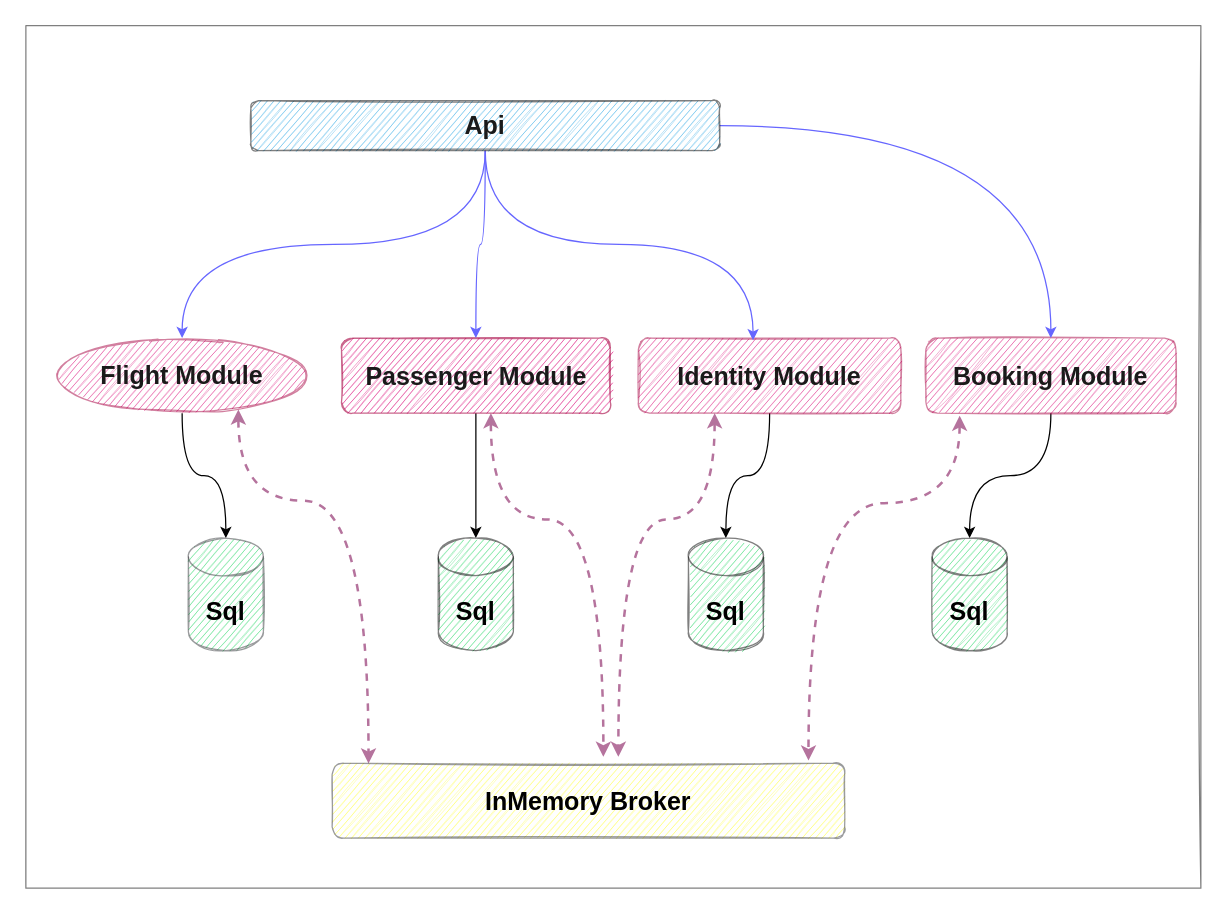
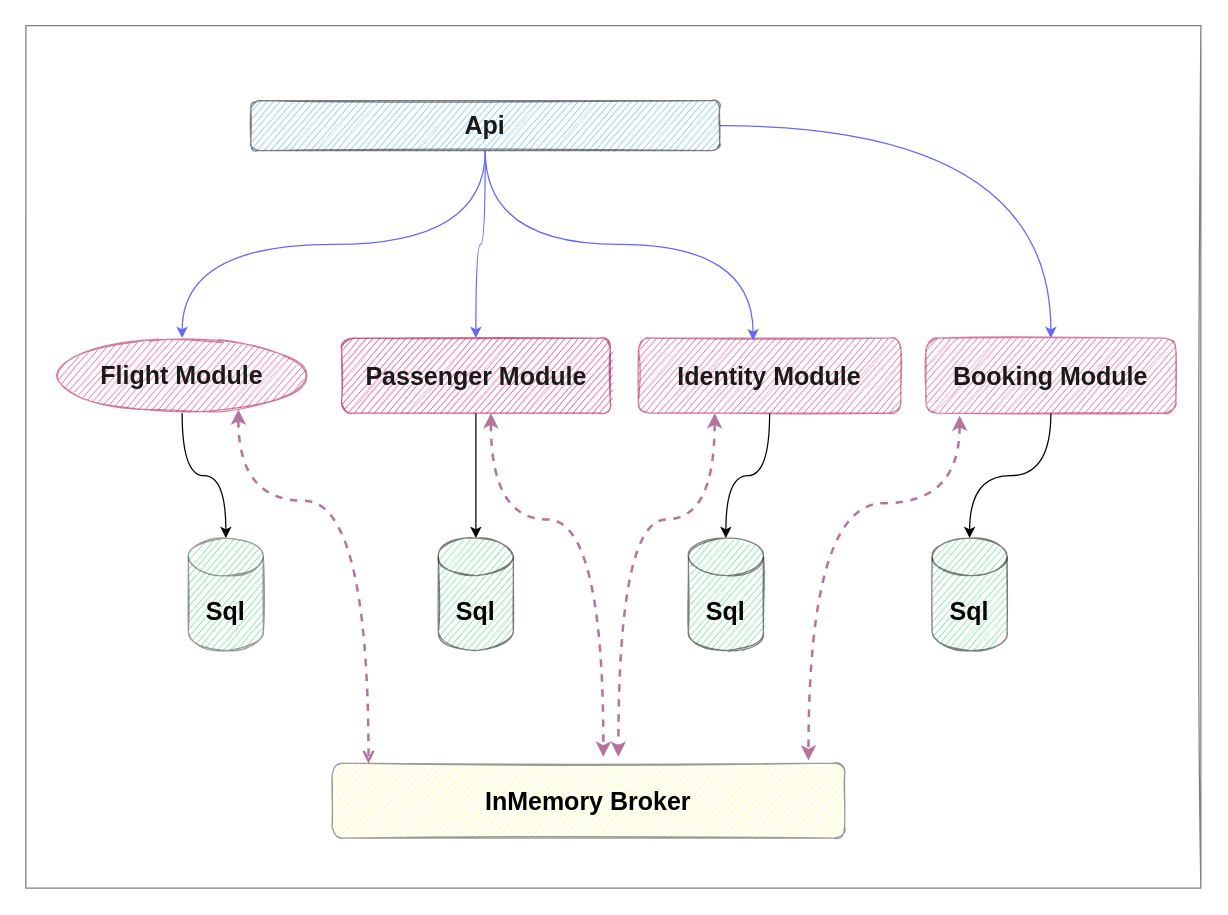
  <mxCell id="0" />
  <mxCell id="1" parent="0" />
  <mxCell id="2" value="" style="rounded=0;whiteSpace=wrap;html=1;shadow=0;glass=0;labelBackgroundColor=none;sketch=1;fillStyle=auto;fontSize=20;opacity=50;" vertex="1" parent="1"><mxGeometry x="20" y="20" width="940" height="690" as="geometry" /></mxCell>
  <mxCell id="3" style="edgeStyle=orthogonalEdgeStyle;curved=1;rounded=0;orthogonalLoop=1;jettySize=auto;html=1;entryX=0.5;entryY=0;entryDx=0;entryDy=0;entryPerimeter=0;fontSize=20;fontColor=#1A1A1A;" edge="1" parent="1" source="5" target="20"><mxGeometry relative="1" as="geometry" /></mxCell>
- <mxCell id="4" style="edgeStyle=orthogonalEdgeStyle;orthogonalLoop=1;jettySize=auto;html=1;entryX=0.071;entryY=0.005;entryDx=0;entryDy=0;entryPerimeter=0;fontSize=20;fontColor=#1A1A1A;startArrow=classic;startFill=1;dashed=1;curved=1;strokeColor=#B5739D;strokeWidth=2;" edge="1" parent="1" source="5" target="24"><mxGeometry relative="1" as="geometry"><Array as="points"><mxPoint x="190" y="400" /><mxPoint x="294" y="400" /></Array></mxGeometry></mxCell>
+ <mxCell id="4" style="edgeStyle=orthogonalEdgeStyle;orthogonalLoop=1;jettySize=auto;html=1;entryX=0.071;entryY=0.005;entryDx=0;entryDy=0;entryPerimeter=0;fontSize=20;fontColor=#1A1A1A;startArrow=classic;startFill=1;dashed=1;curved=1;strokeColor=#B5739D;strokeWidth=2;endArrow=open;" edge="1" parent="1" source="5" target="24"><mxGeometry relative="1" as="geometry"><Array as="points"><mxPoint x="190" y="400" /><mxPoint x="294" y="400" /></Array></mxGeometry></mxCell>
  <mxCell id="5" value="&lt;font color=&quot;#1a1a1a&quot; style=&quot;font-size: 20px;&quot;&gt;&lt;b style=&quot;&quot;&gt;Flight Module&lt;/b&gt;&lt;/font&gt;" style="ellipse;whiteSpace=wrap;html=1;fontSize=17;fillColor=#d80073;fontColor=#ffffff;strokeColor=#A50040;sketch=1;opacity=50;" vertex="1" parent="1"><mxGeometry x="40" y="270" width="210" height="60" as="geometry" /></mxCell>
  <mxCell id="6" style="edgeStyle=orthogonalEdgeStyle;curved=1;rounded=0;orthogonalLoop=1;jettySize=auto;html=1;entryX=0.5;entryY=0;entryDx=0;entryDy=0;entryPerimeter=0;fontSize=20;fontColor=#1A1A1A;" edge="1" parent="1" source="8" target="22"><mxGeometry relative="1" as="geometry" /></mxCell>
  <mxCell id="7" style="edgeStyle=orthogonalEdgeStyle;curved=1;rounded=0;orthogonalLoop=1;jettySize=auto;html=1;fontSize=20;fontColor=#1A1A1A;startArrow=classic;startFill=1;dashed=1;strokeWidth=2;strokeColor=#B5739D;" edge="1" parent="1"><mxGeometry relative="1" as="geometry"><mxPoint x="494" y="605" as="targetPoint" /><mxPoint x="571" y="330" as="sourcePoint" /><Array as="points"><mxPoint x="571" y="415" /><mxPoint x="494" y="415" /></Array></mxGeometry></mxCell>
  <mxCell id="8" value="Identity Module" style="rounded=1;whiteSpace=wrap;html=1;fontSize=20;fillColor=#d80073;fontColor=#1A1A1A;strokeColor=#A50040;sketch=1;opacity=50;fontStyle=1" vertex="1" parent="1"><mxGeometry x="510" y="270" width="210" height="60" as="geometry" /></mxCell>
  <mxCell id="9" style="edgeStyle=orthogonalEdgeStyle;curved=1;rounded=0;orthogonalLoop=1;jettySize=auto;html=1;entryX=0.5;entryY=0;entryDx=0;entryDy=0;entryPerimeter=0;fontSize=20;fontColor=#1A1A1A;" edge="1" parent="1" source="11" target="23"><mxGeometry relative="1" as="geometry" /></mxCell>
  <mxCell id="10" style="edgeStyle=orthogonalEdgeStyle;curved=1;rounded=0;orthogonalLoop=1;jettySize=auto;html=1;fontSize=20;fontColor=#1A1A1A;startArrow=classic;startFill=1;dashed=1;strokeColor=#B5739D;strokeWidth=2;" edge="1" parent="1"><mxGeometry relative="1" as="geometry"><mxPoint x="392" y="330" as="sourcePoint" /><mxPoint x="482" y="605" as="targetPoint" /><Array as="points"><mxPoint x="392" y="415" /><mxPoint x="482" y="415" /><mxPoint x="482" y="605" /></Array></mxGeometry></mxCell>
  <mxCell id="11" value="Passenger Module" style="rounded=1;whiteSpace=wrap;html=1;fontSize=20;fillColor=#d80073;fontColor=#1A1A1A;strokeColor=#A50040;sketch=1;fontStyle=1;opacity=60;" vertex="1" parent="1"><mxGeometry x="272.5" y="270" width="215" height="60" as="geometry" /></mxCell>
  <mxCell id="12" style="edgeStyle=orthogonalEdgeStyle;curved=1;rounded=0;orthogonalLoop=1;jettySize=auto;html=1;entryX=0.5;entryY=0;entryDx=0;entryDy=0;entryPerimeter=0;fontSize=20;fontColor=#1A1A1A;" edge="1" parent="1" source="14" target="21"><mxGeometry relative="1" as="geometry" /></mxCell>
  <mxCell id="13" style="edgeStyle=orthogonalEdgeStyle;curved=1;rounded=0;orthogonalLoop=1;jettySize=auto;html=1;fontSize=20;fontColor=#1A1A1A;entryX=0.949;entryY=-0.067;entryDx=0;entryDy=0;entryPerimeter=0;startArrow=classic;startFill=1;dashed=1;strokeWidth=2;strokeColor=#B5739D;fillColor=#cce5ff;" edge="1" parent="1"><mxGeometry relative="1" as="geometry"><mxPoint x="646.09" y="607.98" as="targetPoint" /><mxPoint x="767" y="332" as="sourcePoint" /><Array as="points"><mxPoint x="767" y="402" /><mxPoint x="646" y="402" /></Array></mxGeometry></mxCell>
  <mxCell id="14" value="Booking Module" style="rounded=1;whiteSpace=wrap;html=1;fontSize=20;fontStyle=1;fillColor=#d80073;fontColor=#1A1A1A;strokeColor=#A50040;sketch=1;opacity=50;" vertex="1" parent="1"><mxGeometry x="740" y="270" width="200" height="60" as="geometry" /></mxCell>
  <mxCell id="15" style="edgeStyle=orthogonalEdgeStyle;rounded=0;orthogonalLoop=1;jettySize=auto;html=1;entryX=0.5;entryY=0;entryDx=0;entryDy=0;fontSize=17;curved=1;strokeColor=#6666FF;" edge="1" parent="1" source="19" target="5"><mxGeometry relative="1" as="geometry" /></mxCell>
  <mxCell id="16" style="edgeStyle=orthogonalEdgeStyle;curved=1;rounded=0;orthogonalLoop=1;jettySize=auto;html=1;entryX=0.5;entryY=0;entryDx=0;entryDy=0;fontSize=17;strokeColor=#6666FF;" edge="1" parent="1" source="19" target="11"><mxGeometry relative="1" as="geometry" /></mxCell>
  <mxCell id="17" style="edgeStyle=orthogonalEdgeStyle;curved=1;rounded=0;orthogonalLoop=1;jettySize=auto;html=1;entryX=0.437;entryY=0.029;entryDx=0;entryDy=0;entryPerimeter=0;fontSize=17;strokeColor=#6666FF;" edge="1" parent="1" source="19" target="8"><mxGeometry relative="1" as="geometry" /></mxCell>
  <mxCell id="18" style="edgeStyle=orthogonalEdgeStyle;curved=1;rounded=0;orthogonalLoop=1;jettySize=auto;html=1;fontSize=17;strokeColor=#6666FF;" edge="1" parent="1" source="19" target="14"><mxGeometry relative="1" as="geometry" /></mxCell>
  <mxCell id="19" value="&lt;font style=&quot;font-size: 20px;&quot; color=&quot;#1a1a1a&quot;&gt;&lt;b&gt;Api&lt;/b&gt;&lt;/font&gt;" style="rounded=1;whiteSpace=wrap;html=1;fontSize=17;fillColor=#1ba1e2;strokeColor=default;sketch=1;shadow=0;glass=0;fontColor=#ffffff;fillStyle=auto;opacity=50;" vertex="1" parent="1"><mxGeometry x="200" y="80" width="375" height="40" as="geometry" /></mxCell>
  <mxCell id="20" value="Sql" style="shape=cylinder3;whiteSpace=wrap;html=1;boundedLbl=1;backgroundOutline=1;size=15;fontSize=20;fontStyle=1;fillColor=#12D356;strokeColor=#36393d;sketch=1;opacity=50;" vertex="1" parent="1"><mxGeometry x="150" y="430" width="60" height="90" as="geometry" /></mxCell>
  <mxCell id="21" value="Sql" style="shape=cylinder3;whiteSpace=wrap;html=1;boundedLbl=1;backgroundOutline=1;size=15;fontSize=20;fontStyle=1;fillColor=#12D356;sketch=1;opacity=50;" vertex="1" parent="1"><mxGeometry x="745" y="430" width="60" height="90" as="geometry" /></mxCell>
  <mxCell id="22" value="Sql" style="shape=cylinder3;whiteSpace=wrap;html=1;boundedLbl=1;backgroundOutline=1;size=15;fontSize=20;fontStyle=1;fillColor=#12D356;sketch=1;opacity=50;" vertex="1" parent="1"><mxGeometry x="550" y="430" width="60" height="90" as="geometry" /></mxCell>
  <mxCell id="23" value="Sql" style="shape=cylinder3;whiteSpace=wrap;html=1;boundedLbl=1;backgroundOutline=1;size=15;fontSize=20;fontStyle=1;fillColor=#12D356;sketch=1;opacity=50;" vertex="1" parent="1"><mxGeometry x="350" y="430" width="60" height="90" as="geometry" /></mxCell>
  <mxCell id="24" value="&lt;b&gt;InMemory Broker&lt;/b&gt;" style="rounded=1;whiteSpace=wrap;html=1;shadow=0;glass=0;labelBackgroundColor=none;sketch=1;fillStyle=auto;fontSize=20;strokeColor=#36393d;fillColor=#FFFF26;opacity=50;" vertex="1" parent="1"><mxGeometry x="265" y="610" width="410" height="60" as="geometry" /></mxCell>
